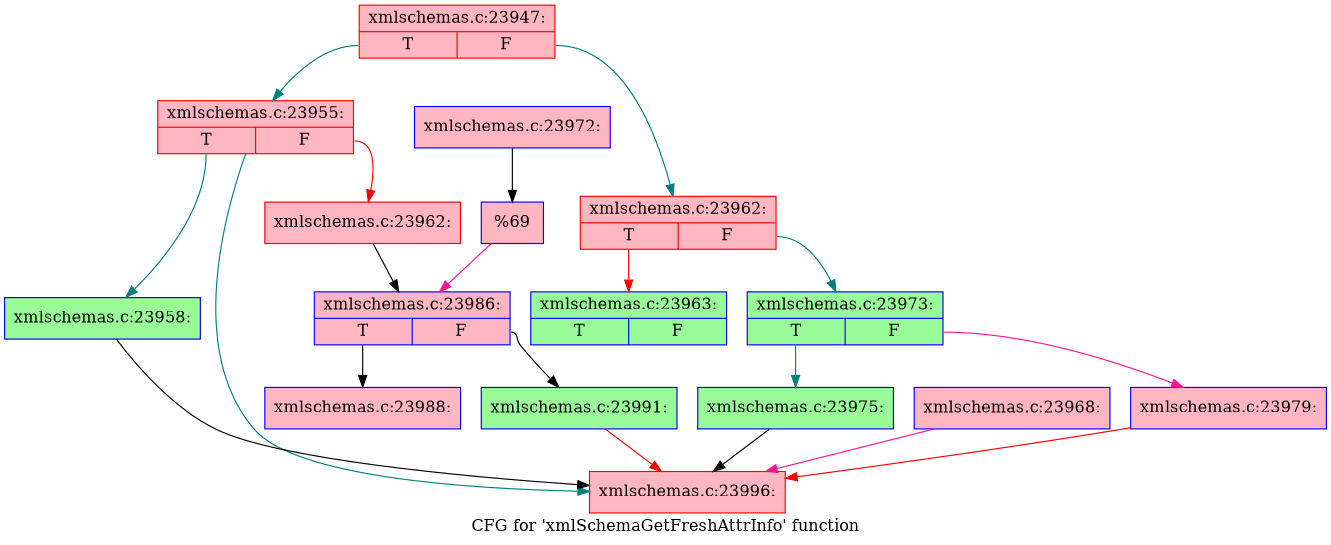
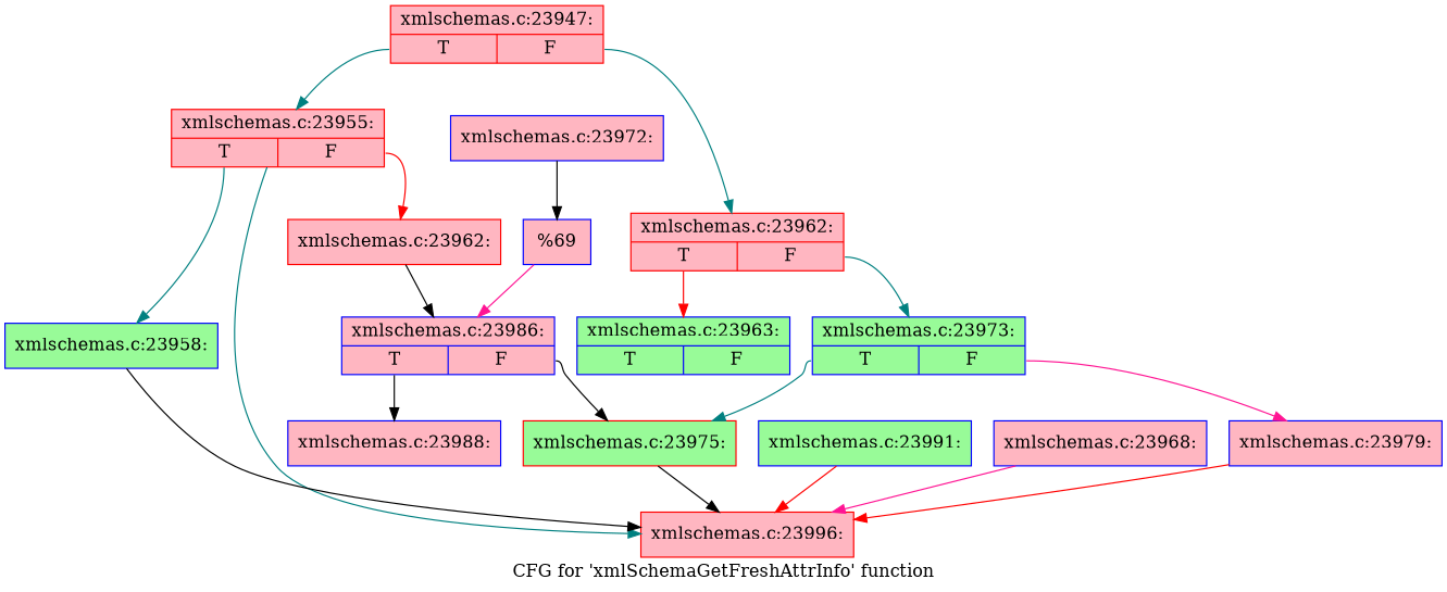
  digraph {
    label="CFG for 'xmlSchemaGetFreshAttrInfo' function"
    node [color=blue fillcolor=lightpink shape=record style=filled]
    edge [color=teal]
    n1 [color=red label="{xmlschemas.c:23947:|{<s0>T|<s1>F}}"]
    n2 [color=red label="{xmlschemas.c:23955:|{<s0>T|<s1>F}}"]
    n3 [color=red label="{xmlschemas.c:23962:|{<s0>T|<s1>F}}"]
    n4 [fillcolor=palegreen label="{xmlschemas.c:23958:}"]
    n5 [color=red label="{xmlschemas.c:23962:}"]
    n6 [color=red label="{xmlschemas.c:23996:}"]
    n7 [fillcolor=palegreen label="{xmlschemas.c:23963:|{<s0>T|<s1>F}}"]
    n8 [fillcolor=palegreen label="{xmlschemas.c:23973:|{<s0>T|<s1>F}}"]
    n9 [label="{xmlschemas.c:23986:|{<s0>T|<s1>F}}"]
-   n10 [fillcolor=palegreen label="{xmlschemas.c:23975:}"]
+   n10 [color=red fillcolor=palegreen label="{xmlschemas.c:23975:}"]
    n11 [label="{xmlschemas.c:23979:}"]
    n12 [label="{xmlschemas.c:23988:}"]
    n13 [fillcolor=palegreen label="{xmlschemas.c:23991:}"]
    n14 [label="{xmlschemas.c:23968:}"]
    n15 [label="{xmlschemas.c:23972:}"]
    n16 [label="{%69}"]
    n1 -> n2 [tailport=s0]
    n1 -> n3 [tailport=s1]
    n2 -> n4 [tailport=s0]
    n2 -> n5 [color=red tailport=s1]
    n2 -> n6
    n3 -> n7 [color=red tailport=s0]
    n3 -> n8 [tailport=s1]
    n4 -> n6 [color=black]
    n5 -> n9 [color=black]
    n8 -> n10 [tailport=s0]
    n8 -> n11 [color=deeppink tailport=s1]
    n9 -> n12 [color=black tailport=s0]
-   n9 -> n13 [color=black tailport=s1]
+   n9 -> n10 [color=black tailport=s1]
    n10 -> n6 [color=black]
    n11 -> n6 [color=red]
    n13 -> n6 [color=red]
    n14 -> n6 [color=deeppink]
    n15 -> n16 [color=black]
    n16 -> n9 [color=deeppink]
  }
